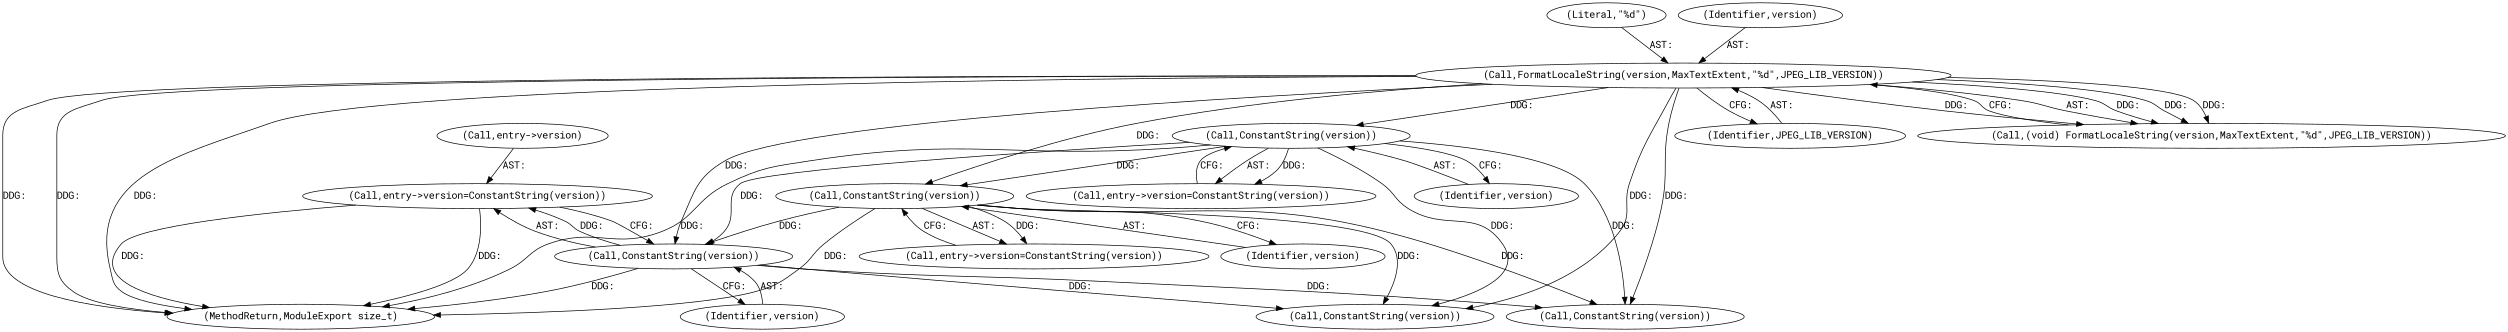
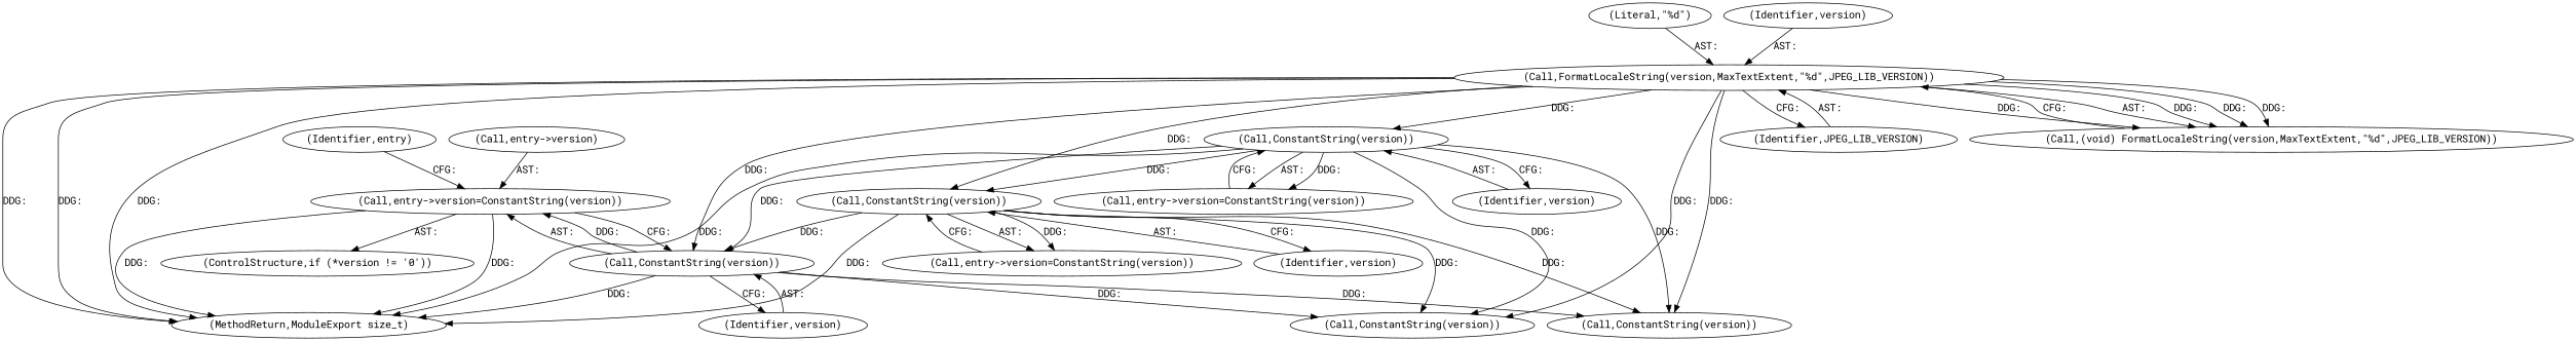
  digraph {
    fontname="Roboto Mono"
    node [fontname="Roboto Mono"]
    edge [fontname="Roboto Mono"]
    n1 [label="(Call,entry->version=ConstantString(version))"]
    n2 [label="(Call,ConstantString(version))"]
    n3 [label="(MethodReturn,ModuleExport size_t)"]
+   n4 [label="(ControlStructure,if (*version != '\0'))"]
    n5 [label="(Identifier,version)"]
    n6 [label="(Call,ConstantString(version))"]
    n7 [label="(Call,ConstantString(version))"]
    n8 [label="(Call,ConstantString(version))"]
    n9 [label="(Call,ConstantString(version))"]
    n10 [label="(Identifier,version)"]
    n11 [label="(Call,entry->version=ConstantString(version))"]
    n12 [label="(Call,entry->version=ConstantString(version))"]
    n13 [label="(Identifier,version)"]
    n14 [label="(Call,FormatLocaleString(version,MaxTextExtent,\"%d\",JPEG_LIB_VERSION))"]
    n15 [label="(Identifier,JPEG_LIB_VERSION)"]
    n16 [label="(Call,(void) FormatLocaleString(version,MaxTextExtent,\"%d\",JPEG_LIB_VERSION))"]
    n17 [label="(Literal,\"%d\")"]
    n18 [label="(Call,entry->version)"]
    n19 [label="(Identifier,version)"]
+   n20 [label="(Identifier,entry)"]
    n1 -> n2 [label="CFG: "]
    n1 -> n3 [label="DDG: "]
    n1 -> n3 [label="DDG: "]
+   n1 -> n4 [label="AST: "]
    n2 -> n1 [label="AST: "]
    n2 -> n1 [label="DDG: "]
    n2 -> n3 [label="DDG: "]
    n2 -> n5 [label="CFG: "]
    n2 -> n6 [label="DDG: "]
    n2 -> n7 [label="DDG: "]
    n5 -> n2 [label="AST: "]
    n8 -> n2 [label="DDG: "]
    n8 -> n3 [label="DDG: "]
    n8 -> n6 [label="DDG: "]
    n8 -> n7 [label="DDG: "]
    n8 -> n9 [label="DDG: "]
    n8 -> n10 [label="CFG: "]
    n8 -> n11 [label="AST: "]
    n8 -> n11 [label="DDG: "]
    n9 -> n2 [label="DDG: "]
    n9 -> n3 [label="DDG: "]
    n9 -> n6 [label="DDG: "]
    n9 -> n7 [label="DDG: "]
    n9 -> n12 [label="AST: "]
    n9 -> n12 [label="DDG: "]
    n9 -> n13 [label="CFG: "]
    n10 -> n8 [label="AST: "]
    n11 -> n8 [label="CFG: "]
    n12 -> n9 [label="CFG: "]
    n13 -> n9 [label="AST: "]
    n14 -> n2 [label="DDG: "]
    n14 -> n3 [label="DDG: "]
    n14 -> n3 [label="DDG: "]
    n14 -> n3 [label="DDG: "]
    n14 -> n6 [label="DDG: "]
    n14 -> n7 [label="DDG: "]
    n14 -> n8 [label="DDG: "]
    n14 -> n9 [label="DDG: "]
    n14 -> n15 [label="CFG: "]
    n14 -> n16 [label="AST: "]
    n14 -> n16 [label="DDG: "]
    n14 -> n16 [label="DDG: "]
    n14 -> n16 [label="DDG: "]
    n14 -> n16 [label="DDG: "]
    n15 -> n14 [label="AST: "]
    n16 -> n14 [label="CFG: "]
    n17 -> n14 [label="AST: "]
    n18 -> n1 [label="AST: "]
    n19 -> n14 [label="AST: "]
+   n20 -> n1 [label="CFG: "]
  }
